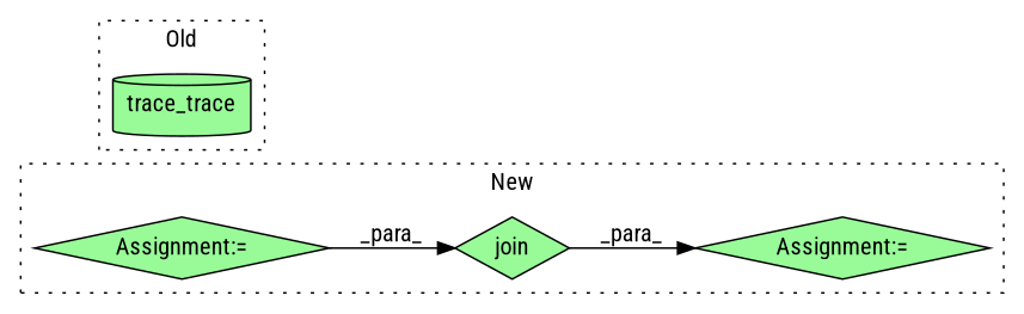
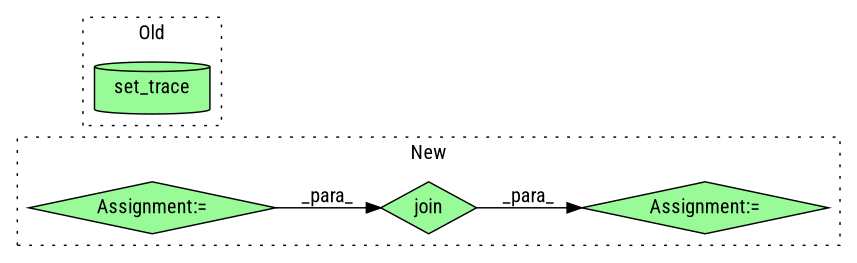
  digraph {
    rankdir=LR
    fontname="Roboto Condensed"
    node [a=32 shape=diamond style=filled fillcolor=palegreen fontname="Roboto Condensed"]
    edge [fontname="Roboto Condensed"]
    n1 [l="5,1" label=join s="33551,33564"]
    n2 [a=7 l=22 label="Assignment:=" s=33626]
    n3 [a=7 l=2 label="Assignment:=" s=33519]
-   n4 [l=11 label=trace_trace s=35440 shape=cylinder]
+   n4 [l=11 label=set_trace s=35440 shape=cylinder]
    subgraph cluster_1 {
      label=New
      style=dotted
      n1
      n2
      n3
    }
    subgraph cluster_2 {
      label=Old
      style=dotted
      n4
    }
    n1 -> n3 [label=_para_]
    n2 -> n1 [label=_para_]
  }
